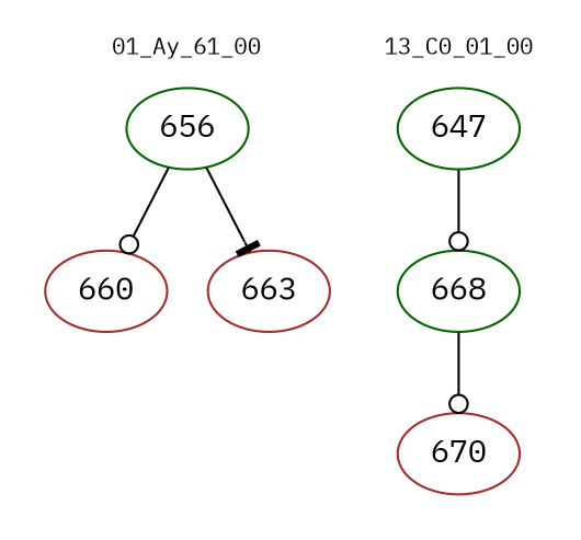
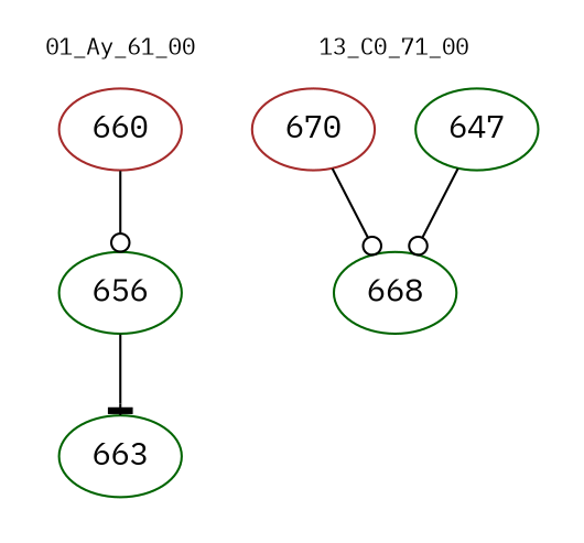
  digraph {
    fontname="IBM Plex Mono"
    node [color=darkgreen fontname="IBM Plex Mono"]
    edge [arrowhead=odot color=black fontname="IBM Plex Mono"]
    n1 [color=brown label=660]
    n2 [label=656]
-   n3 [color=brown label=663]
+   n3 [label=663]
    n4 [label=647]
    n5 [label=668]
    n6 [color=brown label=670]
    subgraph cluster_1 {
      color=white
      fontsize=10
      label="01_Ay_61_00"
      n1
      n2
      n3
    }
    subgraph cluster_2 {
      color=white
      fontsize=10
-     label="13_C0_01_00"
+     label="13_C0_71_00"
      n4
      n5
      n6
    }
-   n2 -> n1
+   n1 -> n2
    n2 -> n3 [arrowhead=tee]
    n4 -> n5
-   n5 -> n6
+   n6 -> n5
  }
